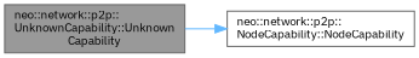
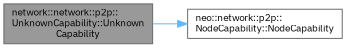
  digraph {
    rankdir=LR
    fontname="IBM Plex Sans"
    node [fontname="IBM Plex Sans" fontsize=10 shape=box style=filled]
-   n1 [color=gray40 fillcolor=grey60 fontcolor=black height=0.2 label="neo::network::p2p::\lUnknownCapability::Unknown\lCapability" width=0.4]
+   n1 [color=gray40 fillcolor=grey60 fontcolor=black height=0.2 label="network::network::p2p::\lUnknownCapability::Unknown\lCapability" width=0.4]
    n2 [color=grey40 fillcolor=white height=0.2 label="neo::network::p2p::\lNodeCapability::NodeCapability" width=0.4]
    n1 -> n2 [color=steelblue1 fontname="IBM Plex Sans" fontsize=10 labelfontname=Helvetica labelfontsize=10 style=solid]
  }
